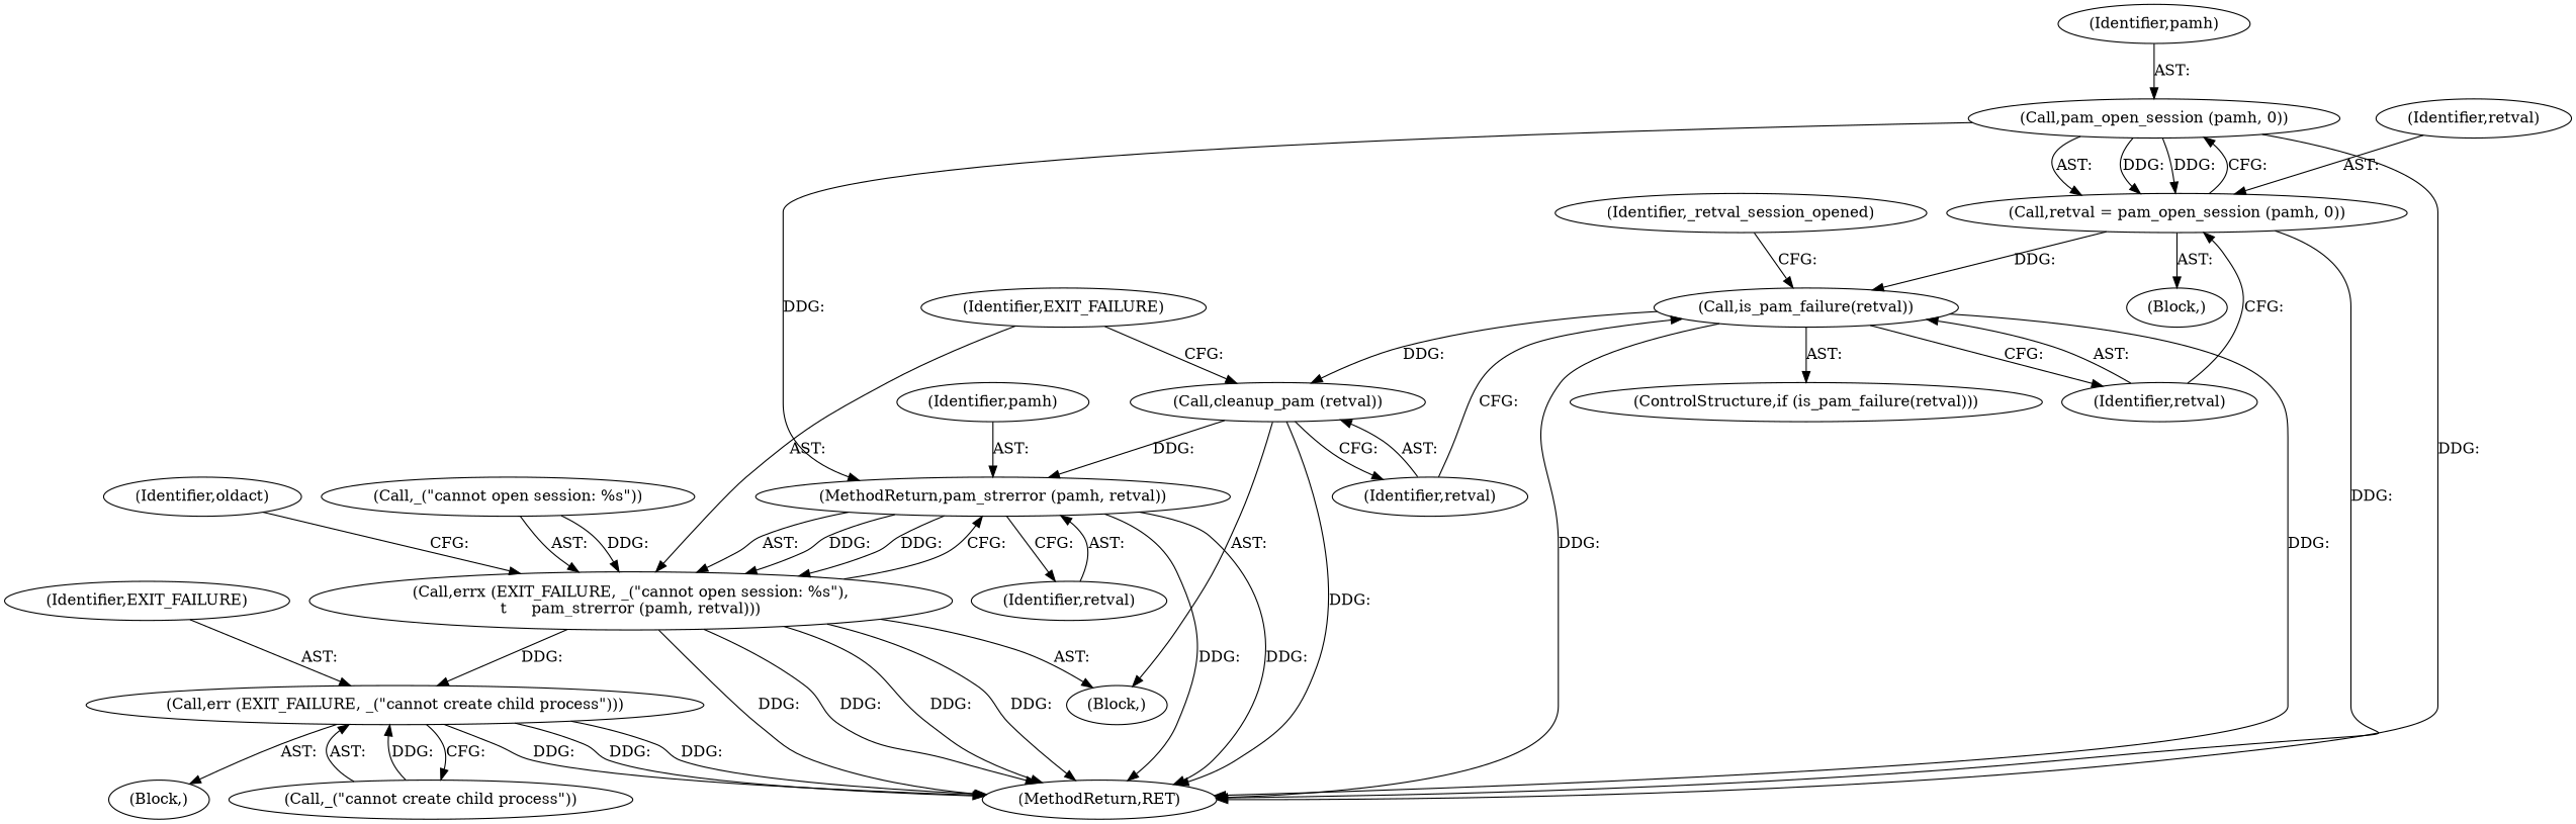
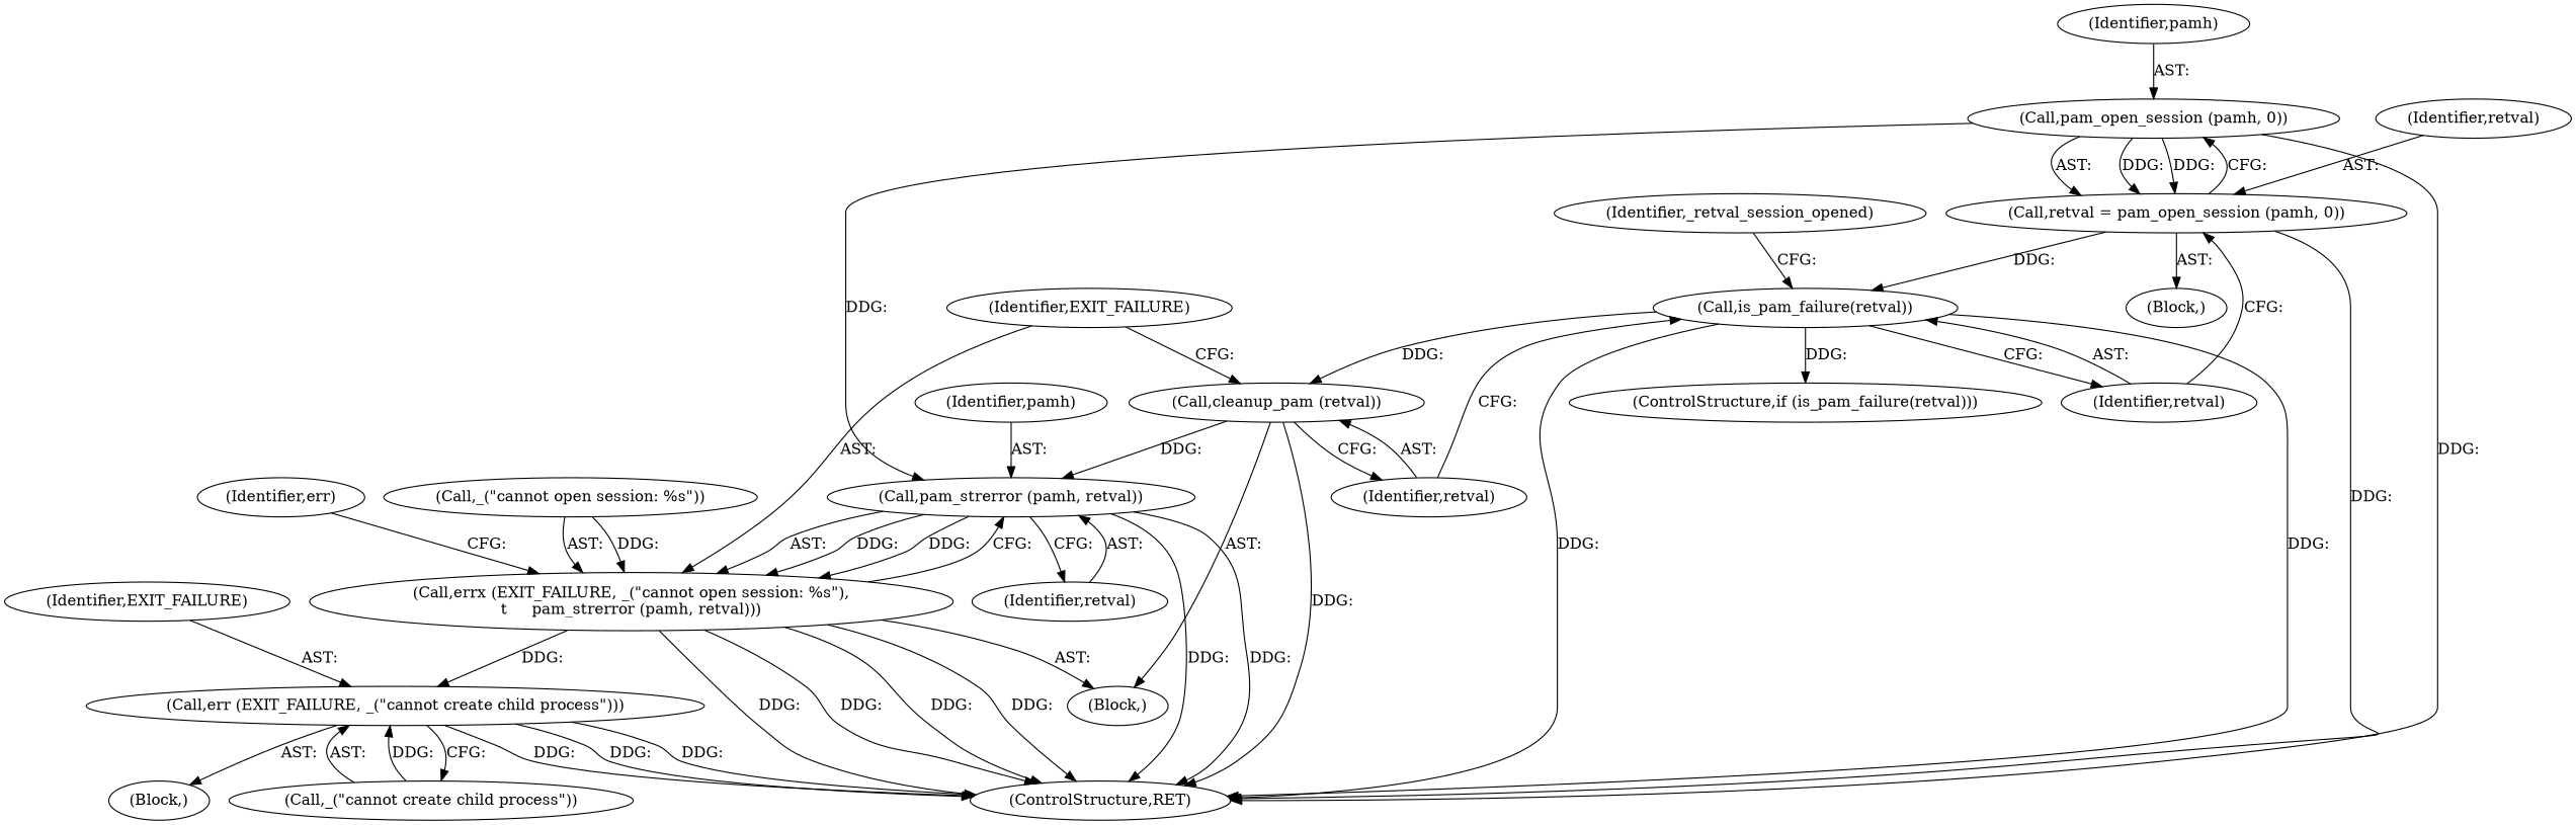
  digraph {
    n1 [label="(Call,pam_open_session (pamh, 0))"]
    n2 [label="(Call,retval = pam_open_session (pamh, 0))"]
-   n3 [label="(MethodReturn,pam_strerror (pamh, retval))"]
-   n4 [label="(MethodReturn,RET)"]
+   n3 [label="(Call,pam_strerror (pamh, retval))"]
+   n4 [label="(ControlStructure,RET)"]
    n5 [label="(Call,is_pam_failure(retval))"]
    n6 [label="(Block,)"]
    n7 [label="(Call,errx (EXIT_FAILURE, _(\"cannot open session: %s\"),\n\t     pam_strerror (pamh, retval)))"]
    n8 [label="(Identifier,retval)"]
    n9 [label="(Call,cleanup_pam (retval))"]
    n10 [label="(ControlStructure,if (is_pam_failure(retval)))"]
    n11 [label="(Identifier,retval)"]
    n12 [label="(Block,)"]
    n13 [label="(Identifier,retval)"]
    n14 [label="(Call,err (EXIT_FAILURE, _(\"cannot create child process\")))"]
    n15 [label="(Call,_(\"cannot create child process\"))"]
    n16 [label="(Block,)"]
    n17 [label="(Identifier,EXIT_FAILURE)"]
    n18 [label="(Identifier,EXIT_FAILURE)"]
    n19 [label="(Call,_(\"cannot open session: %s\"))"]
    n20 [label="(Identifier,pamh)"]
-   n21 [label="(Identifier,oldact)"]
+   n21 [label="(Identifier,err)"]
    n22 [label="(Identifier,pamh)"]
    n23 [label="(Identifier,retval)"]
    n24 [label="(Identifier,_retval_session_opened)"]
    n1 -> n2 [label="AST: "]
    n1 -> n2 [label="DDG: "]
    n1 -> n2 [label="DDG: "]
    n1 -> n3 [label="DDG: "]
    n1 -> n4 [label="DDG: "]
    n2 -> n1 [label="CFG: "]
    n2 -> n4 [label="DDG: "]
    n2 -> n5 [label="DDG: "]
    n2 -> n6 [label="AST: "]
    n3 -> n4 [label="DDG: "]
    n3 -> n4 [label="DDG: "]
    n3 -> n7 [label="AST: "]
    n3 -> n7 [label="DDG: "]
    n3 -> n7 [label="DDG: "]
    n3 -> n8 [label="CFG: "]
    n5 -> n4 [label="DDG: "]
    n5 -> n4 [label="DDG: "]
    n5 -> n9 [label="DDG: "]
-   n5 -> n10 [label="AST: "]
+   n5 -> n10 [label="DDG: "]
    n5 -> n11 [label="CFG: "]
    n7 -> n3 [label="CFG: "]
    n7 -> n4 [label="DDG: "]
    n7 -> n4 [label="DDG: "]
    n7 -> n4 [label="DDG: "]
    n7 -> n4 [label="DDG: "]
    n7 -> n12 [label="AST: "]
    n7 -> n14 [label="DDG: "]
    n8 -> n3 [label="AST: "]
    n9 -> n3 [label="DDG: "]
    n9 -> n4 [label="DDG: "]
    n9 -> n12 [label="AST: "]
    n9 -> n13 [label="CFG: "]
    n11 -> n2 [label="CFG: "]
    n11 -> n5 [label="AST: "]
    n13 -> n5 [label="CFG: "]
    n13 -> n9 [label="AST: "]
    n14 -> n4 [label="DDG: "]
    n14 -> n4 [label="DDG: "]
    n14 -> n4 [label="DDG: "]
    n14 -> n15 [label="CFG: "]
    n14 -> n16 [label="AST: "]
    n15 -> n14 [label="AST: "]
    n15 -> n14 [label="DDG: "]
    n17 -> n14 [label="AST: "]
    n18 -> n7 [label="AST: "]
    n18 -> n9 [label="CFG: "]
    n19 -> n7 [label="AST: "]
    n19 -> n7 [label="DDG: "]
    n20 -> n1 [label="AST: "]
    n21 -> n7 [label="CFG: "]
    n22 -> n3 [label="AST: "]
    n23 -> n2 [label="AST: "]
    n24 -> n5 [label="CFG: "]
  }
